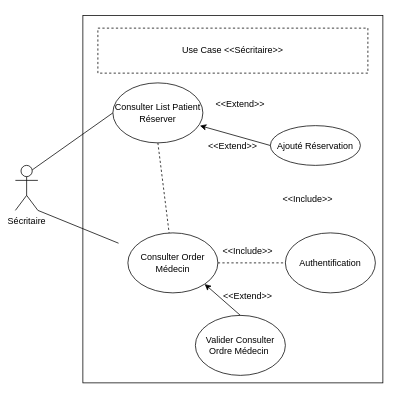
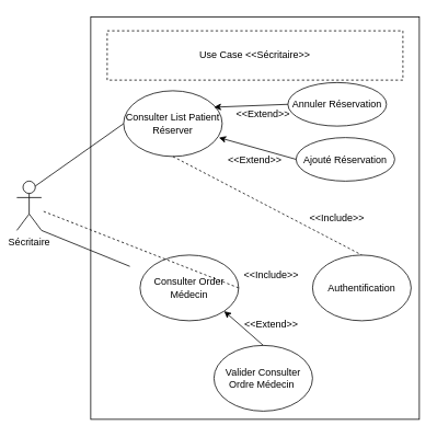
  <mxCell id="0" />
  <mxCell id="1" parent="0" />
  <mxCell id="2" value="" style="rounded=0;whiteSpace=wrap;html=1;" parent="1" vertex="1"><mxGeometry x="110" y="20" width="400" height="490" as="geometry" /></mxCell>
  <mxCell id="3" value="Use Case &amp;lt;&amp;lt;Sécritaire&amp;gt;&amp;gt;" style="rounded=0;whiteSpace=wrap;html=1;dashed=1;" parent="1" vertex="1"><mxGeometry x="130" y="37" width="360" height="60" as="geometry" /></mxCell>
  <mxCell id="4" value="Sécritaire" style="shape=umlActor;verticalLabelPosition=bottom;verticalAlign=top;html=1;outlineConnect=0;" parent="1" vertex="1"><mxGeometry x="20" y="220" width="30" height="60" as="geometry" /></mxCell>
  <mxCell id="5" value="" style="endArrow=none;html=1;rounded=0;entryX=0;entryY=0.5;entryDx=0;entryDy=0;exitX=0.75;exitY=0.1;exitDx=0;exitDy=0;exitPerimeter=0;" parent="1" source="4" target="8" edge="1"><mxGeometry width="50" height="50" relative="1" as="geometry"><mxPoint x="50" y="240" as="sourcePoint" /><mxPoint x="152" y="150" as="targetPoint" /></mxGeometry></mxCell>
  <mxCell id="6" value="" style="endArrow=none;html=1;rounded=0;entryX=0;entryY=0;entryDx=0;entryDy=0;exitX=1;exitY=1;exitDx=0;exitDy=0;exitPerimeter=0;" parent="1" source="4" edge="1"><mxGeometry width="50" height="50" relative="1" as="geometry"><mxPoint x="60" y="280" as="sourcePoint" /><mxPoint x="157.574" y="323.787" as="targetPoint" /></mxGeometry></mxCell>
  <mxCell id="7" value="Authentification" style="ellipse;whiteSpace=wrap;html=1;" parent="1" vertex="1"><mxGeometry x="380" y="310" width="120" height="80" as="geometry" /></mxCell>
  <mxCell id="8" value="Consulter List Patient Réserver" style="ellipse;whiteSpace=wrap;html=1;" parent="1" vertex="1"><mxGeometry x="150" y="110" width="120" height="80" as="geometry" /></mxCell>
  <mxCell id="9" value="Consulter Order Médecin" style="ellipse;whiteSpace=wrap;html=1;" parent="1" vertex="1"><mxGeometry x="170" y="310" width="120" height="80" as="geometry" /></mxCell>
  <mxCell id="10" value="Valider Consulter Ordre Médecin&amp;nbsp;" style="ellipse;whiteSpace=wrap;html=1;" parent="1" vertex="1"><mxGeometry x="260" y="420" width="120" height="80" as="geometry" /></mxCell>
  <mxCell id="11" value="" style="endArrow=classic;html=1;rounded=0;entryX=1;entryY=1;entryDx=0;entryDy=0;exitX=0.5;exitY=0;exitDx=0;exitDy=0;" parent="1" source="10" target="9" edge="1"><mxGeometry width="50" height="50" relative="1" as="geometry"><mxPoint x="310" y="420" as="sourcePoint" /><mxPoint x="360" y="370" as="targetPoint" /></mxGeometry></mxCell>
  <mxCell id="12" value="&amp;lt;&amp;lt;Extend&amp;gt;&amp;gt;" style="text;html=1;strokeColor=none;fillColor=none;align=center;verticalAlign=middle;whiteSpace=wrap;rounded=0;" parent="1" vertex="1"><mxGeometry x="300" y="380" width="60" height="30" as="geometry" /></mxCell>
- <mxCell id="13" value="" style="endArrow=none;dashed=1;html=1;rounded=0;exitX=0.5;exitY=1;exitDx=0;exitDy=0;" parent="1" source="8" target="9" edge="1"><mxGeometry width="50" height="50" relative="1" as="geometry"><mxPoint x="280" y="147" as="sourcePoint" /><mxPoint x="330" y="97" as="targetPoint" /></mxGeometry></mxCell>
+ <mxCell id="13" value="" style="endArrow=none;dashed=1;html=1;rounded=0;entryX=0.5;entryY=0;entryDx=0;entryDy=0;exitX=0.5;exitY=1;exitDx=0;exitDy=0;" parent="1" source="8" target="7" edge="1"><mxGeometry width="50" height="50" relative="1" as="geometry"><mxPoint x="280" y="147" as="sourcePoint" /><mxPoint x="330" y="97" as="targetPoint" /></mxGeometry></mxCell>
  <mxCell id="14" value="&amp;lt;&amp;lt;Include&amp;gt;&amp;gt;" style="text;html=1;strokeColor=none;fillColor=none;align=center;verticalAlign=middle;whiteSpace=wrap;rounded=0;" parent="1" vertex="1"><mxGeometry x="380" y="250" width="60" height="30" as="geometry" /></mxCell>
- <mxCell id="15" value="" style="endArrow=none;dashed=1;html=1;rounded=0;entryX=0;entryY=0.5;entryDx=0;entryDy=0;exitX=1;exitY=0.5;exitDx=0;exitDy=0;" parent="1" source="9" target="7" edge="1"><mxGeometry width="50" height="50" relative="1" as="geometry"><mxPoint x="272.43" y="300" as="sourcePoint" /><mxPoint x="380.004" y="361.716" as="targetPoint" /></mxGeometry></mxCell>
+ <mxCell id="15" value="" style="endArrow=none;dashed=1;html=1;rounded=0;exitX=1;exitY=0.5;exitDx=0;exitDy=0;" parent="1" source="9" target="4" edge="1"><mxGeometry width="50" height="50" relative="1" as="geometry"><mxPoint x="272.43" y="300" as="sourcePoint" /><mxPoint x="380.004" y="361.716" as="targetPoint" /></mxGeometry></mxCell>
  <mxCell id="16" value="&amp;lt;&amp;lt;Include&amp;gt;&amp;gt;" style="text;html=1;strokeColor=none;fillColor=none;align=center;verticalAlign=middle;whiteSpace=wrap;rounded=0;" parent="1" vertex="1"><mxGeometry x="300" y="320" width="60" height="30" as="geometry" /></mxCell>
+ <mxCell id="17" value="Annuler Réservation" style="ellipse;whiteSpace=wrap;html=1;" vertex="1" parent="1"><mxGeometry x="350" y="100" width="120" height="53" as="geometry" /></mxCell>
  <mxCell id="18" value="Ajouté Réservation" style="ellipse;whiteSpace=wrap;html=1;" vertex="1" parent="1"><mxGeometry x="360" y="167" width="120" height="53" as="geometry" /></mxCell>
+ <mxCell id="19" value="" style="endArrow=classic;html=1;rounded=0;exitX=0;exitY=0.5;exitDx=0;exitDy=0;entryX=0.917;entryY=0.25;entryDx=0;entryDy=0;entryPerimeter=0;" edge="1" parent="1" source="17" target="8"><mxGeometry width="50" height="50" relative="1" as="geometry"><mxPoint x="330" y="125" as="sourcePoint" /><mxPoint x="280" y="175" as="targetPoint" /></mxGeometry></mxCell>
  <mxCell id="20" value="" style="endArrow=classic;html=1;rounded=0;exitX=0;exitY=0.5;exitDx=0;exitDy=0;entryX=0.967;entryY=0.713;entryDx=0;entryDy=0;entryPerimeter=0;" edge="1" parent="1" source="18" target="8"><mxGeometry width="50" height="50" relative="1" as="geometry"><mxPoint x="360" y="136.5" as="sourcePoint" /><mxPoint x="280.04" y="140" as="targetPoint" /></mxGeometry></mxCell>
  <mxCell id="21" value="&amp;lt;&amp;lt;Extend&amp;gt;&amp;gt;" style="text;html=1;strokeColor=none;fillColor=none;align=center;verticalAlign=middle;whiteSpace=wrap;rounded=0;" vertex="1" parent="1"><mxGeometry x="280" y="178.5" width="60" height="30" as="geometry" /></mxCell>
  <mxCell id="22" value="&amp;lt;&amp;lt;Extend&amp;gt;&amp;gt;" style="text;html=1;strokeColor=none;fillColor=none;align=center;verticalAlign=middle;whiteSpace=wrap;rounded=0;" vertex="1" parent="1"><mxGeometry x="290" y="123" width="60" height="30" as="geometry" /></mxCell>
